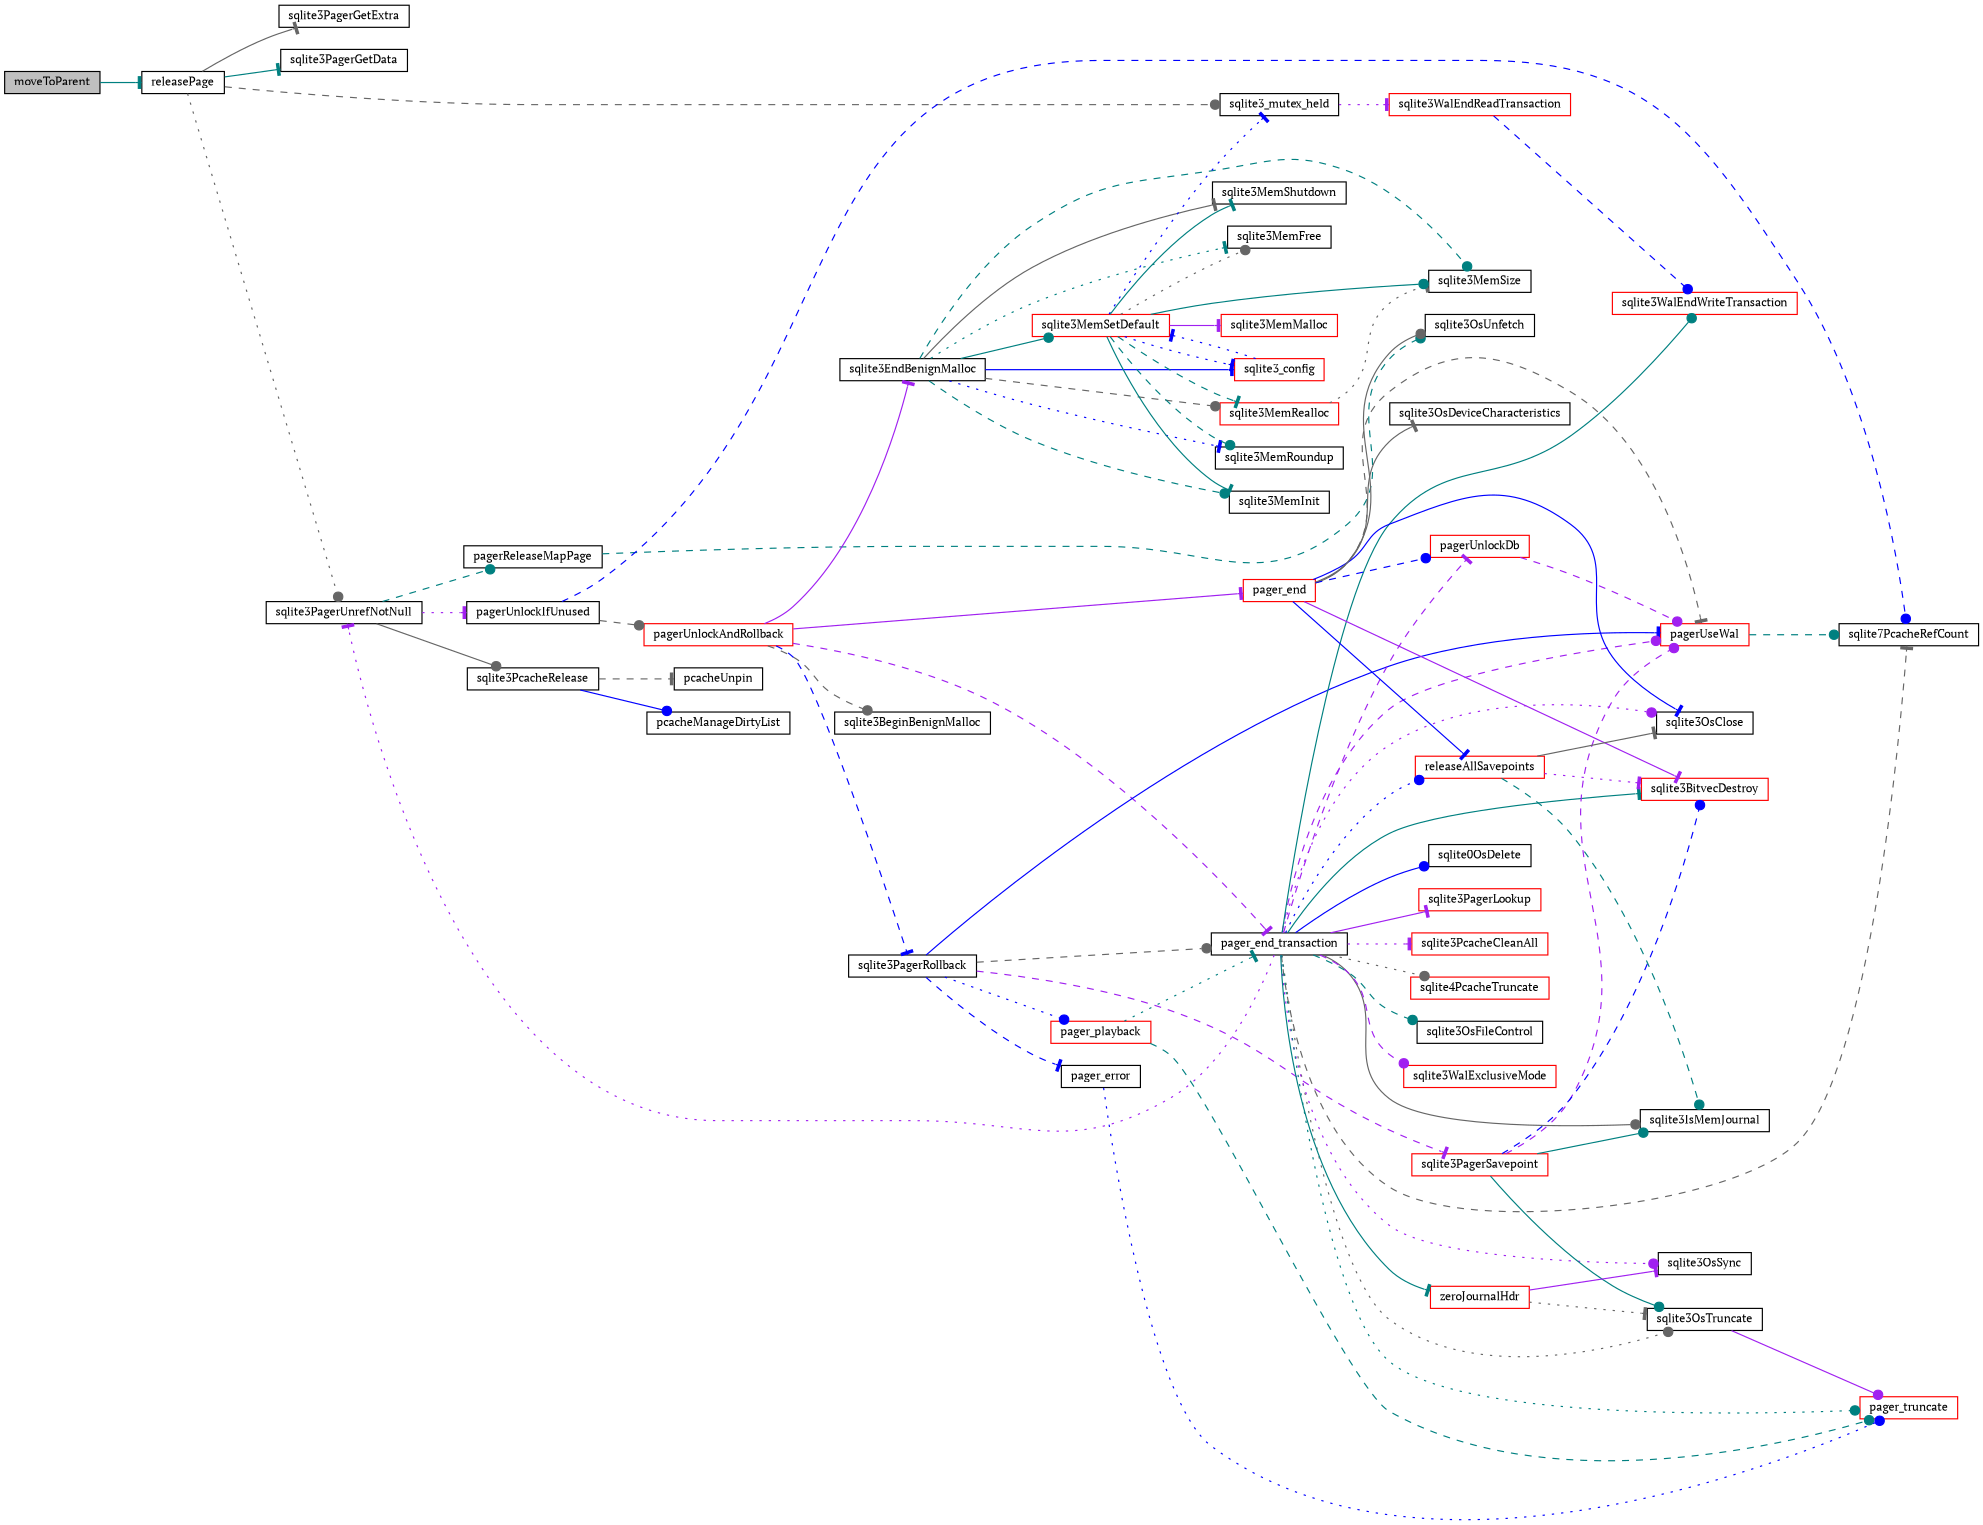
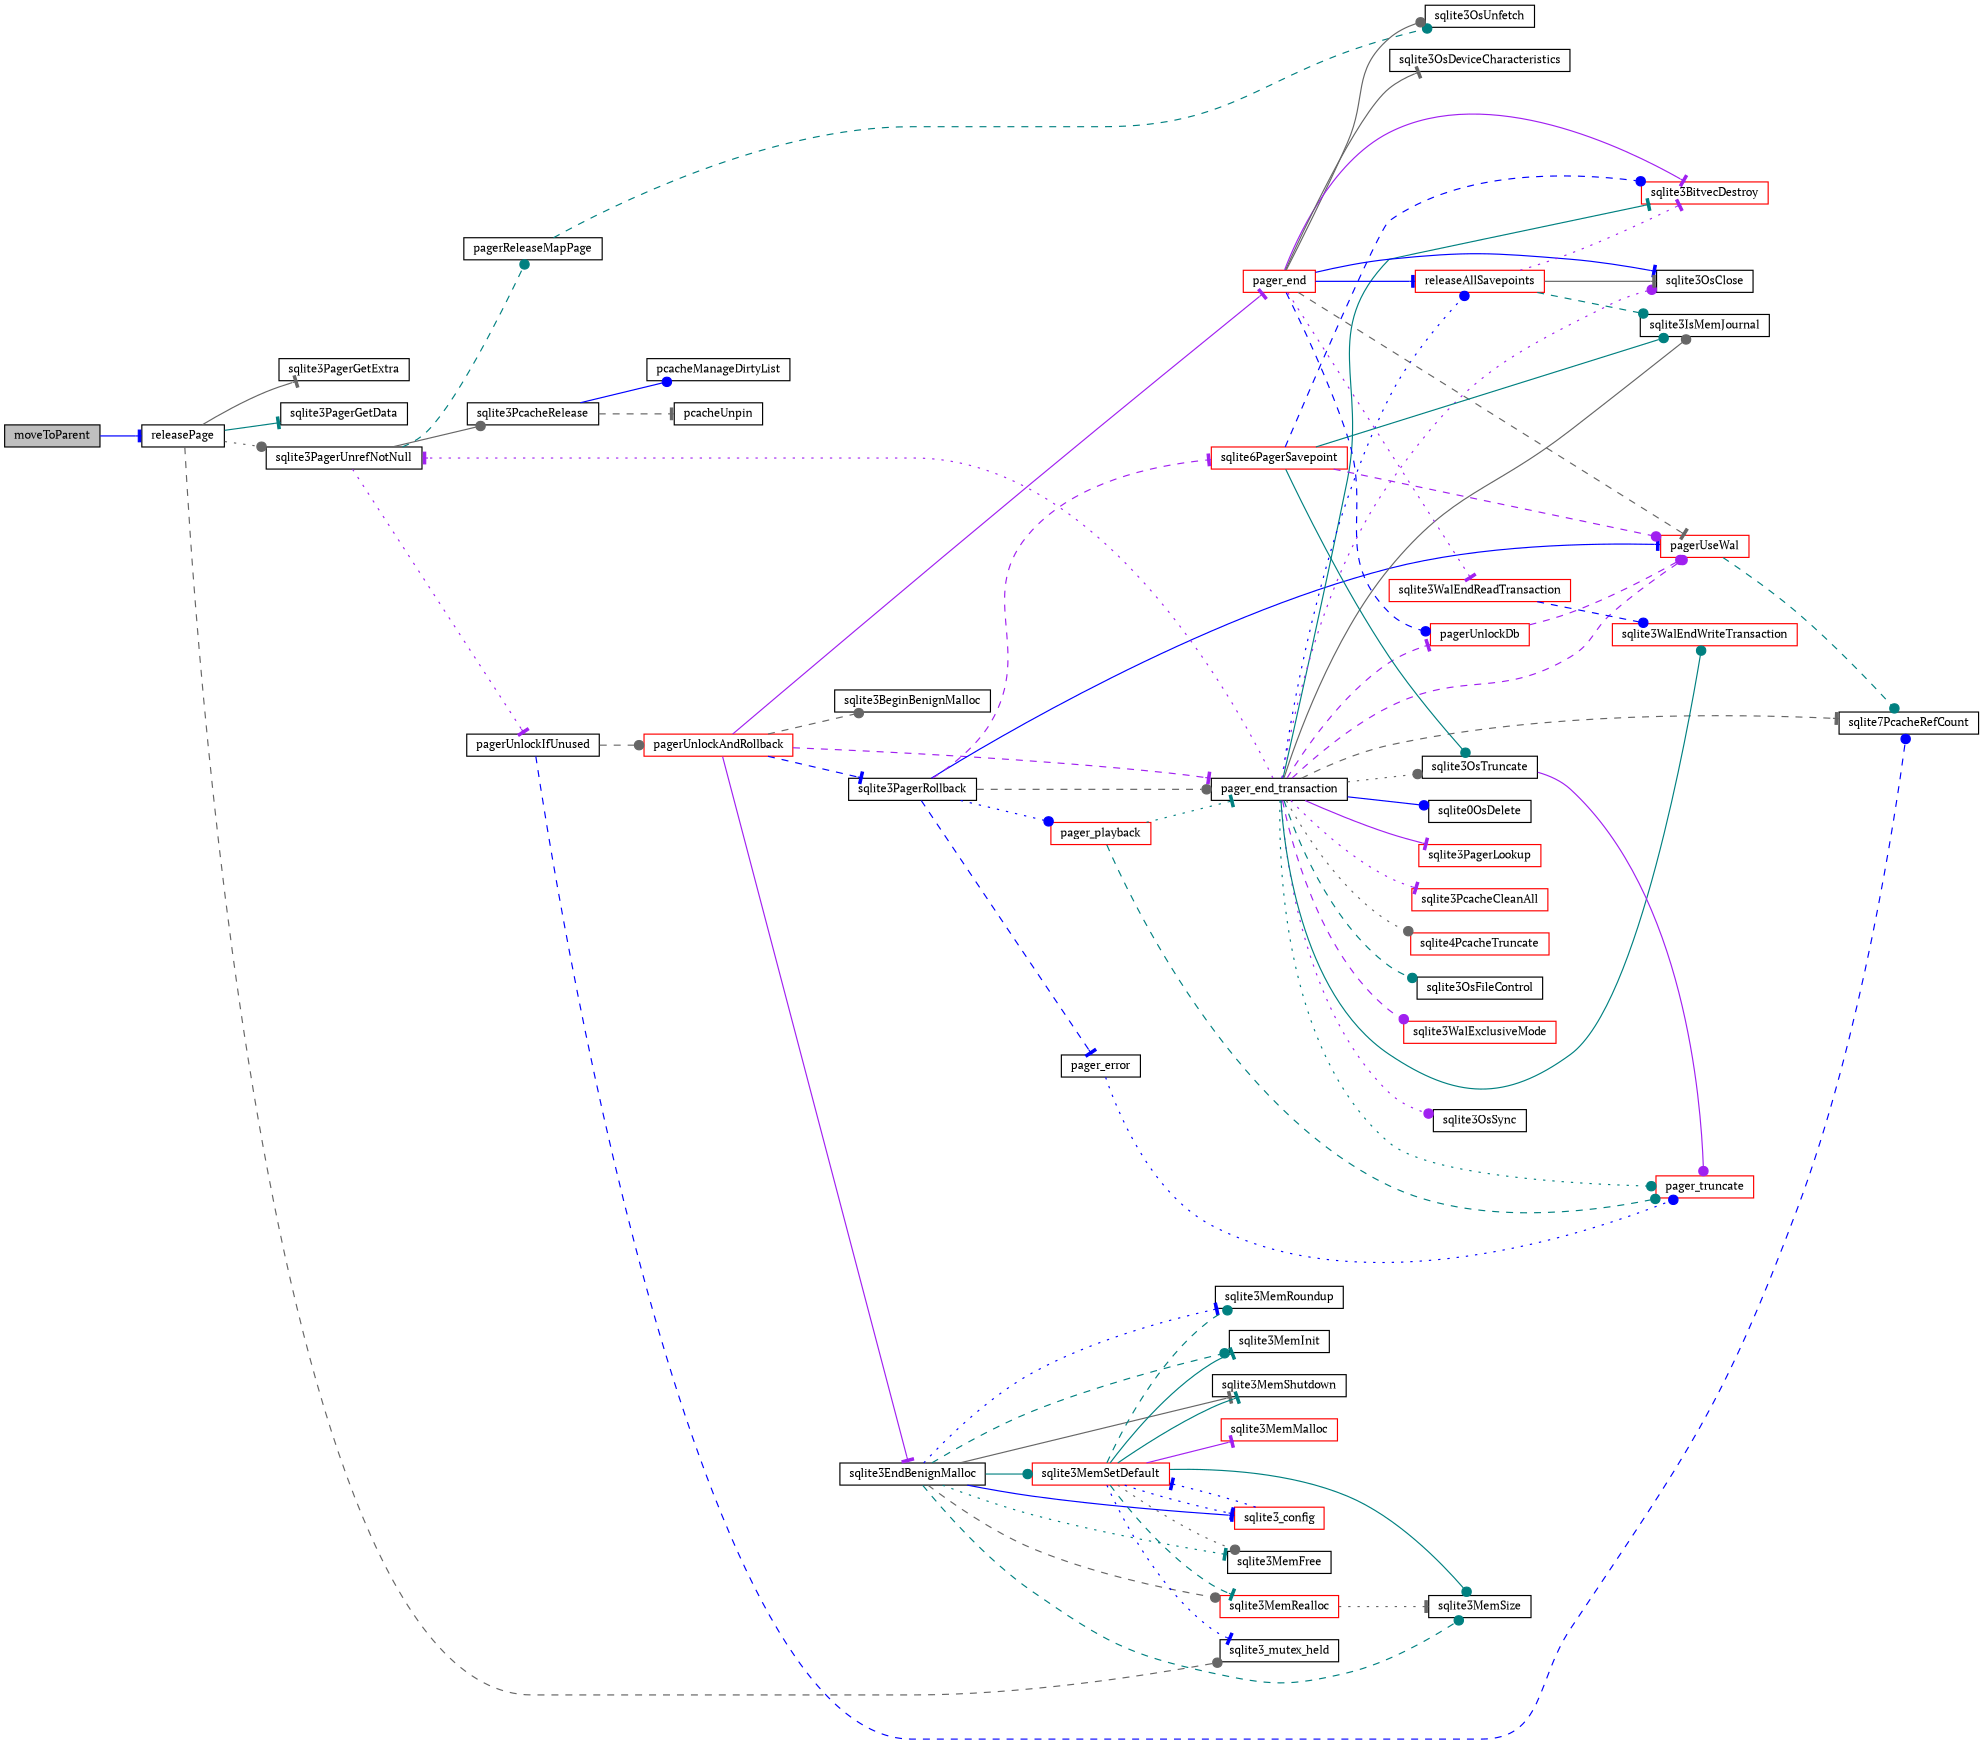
  digraph {
    fontname="PT Serif"
    rankdir=LR
    node [color=black fillcolor=white fontname="PT Serif" fontsize=10 shape=record style=filled]
    edge [arrowhead=dot color=teal fontname="PT Serif" fontsize=10 labelfontname=FreeSans labelfontsize=10 style=solid]
    n1 [fillcolor=grey75 fontcolor=black height=0.2 label=moveToParent width=0.4]
    n2 [height=0.2 label=releasePage width=0.4]
    n3 [height=0.2 label=sqlite3PagerGetExtra width=0.4]
    n4 [height=0.2 label=sqlite3PagerGetData width=0.4]
    n5 [height=0.2 label=sqlite3_mutex_held width=0.4]
    n6 [height=0.2 label=sqlite3PagerUnrefNotNull width=0.4]
    n7 [height=0.2 label=pagerReleaseMapPage width=0.4]
    n8 [height=0.2 label=sqlite3PcacheRelease width=0.4]
    n9 [height=0.2 label=pagerUnlockIfUnused width=0.4]
    n10 [height=0.2 label=sqlite3OsUnfetch width=0.4]
    n11 [height=0.2 label=pcacheUnpin width=0.4]
    n12 [height=0.2 label=pcacheManageDirtyList width=0.4]
    n13 [height=0.2 label=sqlite7PcacheRefCount width=0.4]
    n14 [color=red height=0.2 label=pagerUnlockAndRollback width=0.4]
    n15 [height=0.2 label=sqlite3BeginBenignMalloc width=0.4]
    n16 [height=0.2 label=sqlite3PagerRollback width=0.4]
    n17 [height=0.2 label=pager_end_transaction width=0.4]
    n18 [height=0.2 label=sqlite3EndBenignMalloc width=0.4]
    n19 [color=red height=0.2 label=pager_end width=0.4]
    n20 [color=red height=0.2 label=pagerUseWal width=0.4]
-   n21 [color=red height=0.2 label=sqlite3PagerSavepoint width=0.4]
+   n21 [color=red height=0.2 label=sqlite6PagerSavepoint width=0.4]
    n22 [color=red height=0.2 label=pager_playback width=0.4]
    n23 [height=0.2 label=pager_error width=0.4]
    n24 [color=red height=0.2 label=sqlite3BitvecDestroy width=0.4]
    n25 [height=0.2 label=sqlite3IsMemJournal width=0.4]
    n26 [height=0.2 label=sqlite3OsTruncate width=0.4]
    n27 [color=red height=0.2 label=releaseAllSavepoints width=0.4]
    n28 [height=0.2 label=sqlite3OsClose width=0.4]
    n29 [height=0.2 label=sqlite3OsSync width=0.4]
-   n30 [color=red height=0.2 label=zeroJournalHdr width=0.4]
    n31 [height=0.2 label=sqlite0OsDelete width=0.4]
    n32 [color=red height=0.2 label=sqlite3PagerLookup width=0.4]
    n33 [color=red height=0.2 label=sqlite3PcacheCleanAll width=0.4]
    n34 [color=red height=0.2 label=sqlite4PcacheTruncate width=0.4]
    n35 [color=red height=0.2 label=sqlite3WalEndWriteTransaction width=0.4]
    n36 [color=red height=0.2 label=pager_truncate width=0.4]
    n37 [height=0.2 label=sqlite3OsFileControl width=0.4]
    n38 [color=red height=0.2 label=sqlite3WalExclusiveMode width=0.4]
    n39 [color=red height=0.2 label=pagerUnlockDb width=0.4]
    n40 [height=0.2 label=sqlite3MemFree width=0.4]
    n41 [color=red height=0.2 label=sqlite3MemRealloc width=0.4]
    n42 [height=0.2 label=sqlite3MemSize width=0.4]
    n43 [height=0.2 label=sqlite3MemRoundup width=0.4]
    n44 [height=0.2 label=sqlite3MemInit width=0.4]
    n45 [height=0.2 label=sqlite3MemShutdown width=0.4]
    n46 [color=red height=0.2 label=sqlite3MemSetDefault width=0.4]
    n47 [color=red height=0.2 label=sqlite3_config width=0.4]
    n48 [color=red height=0.2 label=sqlite3WalEndReadTransaction width=0.4]
    n49 [height=0.2 label=sqlite3OsDeviceCharacteristics width=0.4]
    n50 [color=red height=0.2 label=sqlite3MemMalloc width=0.4]
-   n1 -> n2 [arrowhead=tee]
+   n1 -> n2 [arrowhead=tee color=blue]
    n2 -> n3 [arrowhead=tee color=gray40]
    n2 -> n4 [arrowhead=tee]
    n2 -> n5 [color=gray40 style=dashed]
    n2 -> n6 [color=gray40 style=dotted]
    n6 -> n7 [style=dashed]
    n6 -> n8 [color=gray40]
    n6 -> n9 [arrowhead=tee color=purple style=dotted]
    n7 -> n10 [style=dashed]
    n8 -> n11 [arrowhead=tee color=gray40 style=dashed]
    n8 -> n12 [color=blue]
    n9 -> n13 [color=blue style=dashed]
    n9 -> n14 [color=gray40 style=dashed]
    n14 -> n15 [color=gray40 style=dashed]
    n14 -> n16 [arrowhead=tee color=blue style=dashed]
    n14 -> n17 [arrowhead=tee color=purple style=dashed]
    n14 -> n18 [arrowhead=tee color=purple]
    n14 -> n19 [arrowhead=tee color=purple]
    n16 -> n17 [color=gray40 style=dashed]
    n16 -> n20 [arrowhead=tee color=blue]
    n16 -> n21 [arrowhead=tee color=purple style=dashed]
    n16 -> n22 [color=blue style=dotted]
    n16 -> n23 [arrowhead=tee color=blue style=dashed]
    n17 -> n6 [arrowhead=tee color=purple style=dotted]
    n17 -> n13 [arrowhead=tee color=gray40 style=dashed]
    n17 -> n20 [color=purple style=dashed]
    n17 -> n24 [arrowhead=tee]
    n17 -> n25 [color=gray40]
    n17 -> n26 [color=gray40 style=dotted]
    n17 -> n27 [color=blue style=dotted]
    n17 -> n28 [color=purple style=dotted]
    n17 -> n29 [color=purple style=dotted]
-   n17 -> n30 [arrowhead=tee]
    n17 -> n31 [color=blue]
    n17 -> n32 [arrowhead=tee color=purple]
    n17 -> n33 [arrowhead=tee color=purple style=dotted]
    n17 -> n34 [color=gray40 style=dotted]
    n17 -> n35
    n17 -> n36 [style=dotted]
    n17 -> n37 [style=dashed]
    n17 -> n38 [color=purple style=dashed]
    n17 -> n39 [arrowhead=tee color=purple style=dashed]
    n18 -> n40 [arrowhead=tee style=dotted]
    n18 -> n41 [color=gray40 style=dashed]
    n18 -> n42 [style=dashed]
    n18 -> n43 [arrowhead=tee color=blue style=dotted]
    n18 -> n44 [style=dashed]
    n18 -> n45 [arrowhead=tee color=gray40]
    n18 -> n46
    n18 -> n47 [arrowhead=tee color=blue]
    n19 -> n10 [color=gray40]
    n19 -> n20 [arrowhead=tee color=gray40 style=dashed]
    n19 -> n24 [arrowhead=tee color=purple]
    n19 -> n27 [arrowhead=tee color=blue]
    n19 -> n28 [arrowhead=tee color=blue]
    n19 -> n39 [color=blue style=dashed]
-   n5 -> n48 [arrowhead=tee color=purple style=dotted]
+   n19 -> n48 [arrowhead=tee color=purple style=dotted]
    n19 -> n49 [arrowhead=tee color=gray40]
    n20 -> n13 [style=dashed]
    n21 -> n20 [color=purple style=dashed]
    n21 -> n24 [color=blue style=dashed]
    n21 -> n25
    n21 -> n26
    n22 -> n17 [arrowhead=tee style=dotted]
    n22 -> n36 [style=dashed]
    n23 -> n36 [color=blue style=dotted]
    n26 -> n36 [color=purple]
    n27 -> n24 [arrowhead=tee color=purple style=dotted]
    n27 -> n25 [style=dashed]
    n27 -> n28 [arrowhead=tee color=gray40]
-   n30 -> n26 [arrowhead=tee color=gray40 style=dotted]
-   n30 -> n29 [arrowhead=tee color=purple]
    n39 -> n20 [color=purple style=dashed]
    n41 -> n42 [arrowhead=tee color=gray40 style=dotted]
    n46 -> n5 [arrowhead=tee color=blue style=dotted]
    n46 -> n40 [color=gray40 style=dotted]
    n46 -> n41 [arrowhead=tee style=dashed]
    n46 -> n42
    n46 -> n43 [style=dashed]
    n46 -> n44 [arrowhead=tee]
    n46 -> n45 [arrowhead=tee]
    n46 -> n47 [arrowhead=tee color=blue style=dotted]
    n46 -> n50 [arrowhead=tee color=purple]
    n47 -> n46 [arrowhead=tee color=blue style=dotted]
    n48 -> n35 [color=blue style=dashed]
  }
